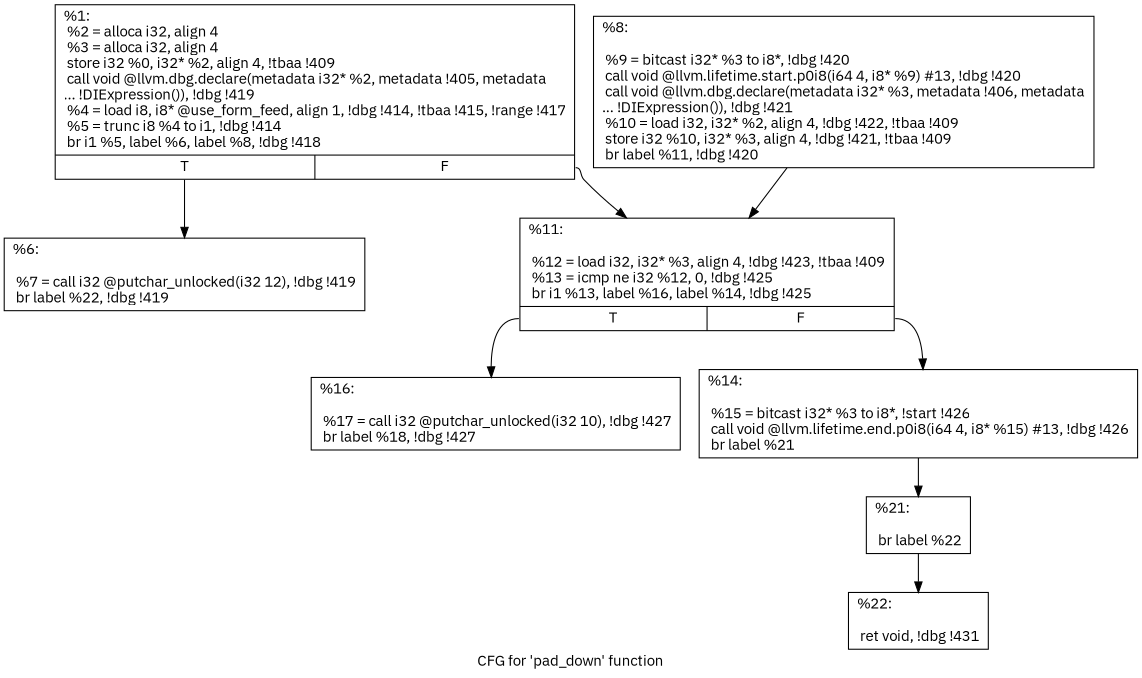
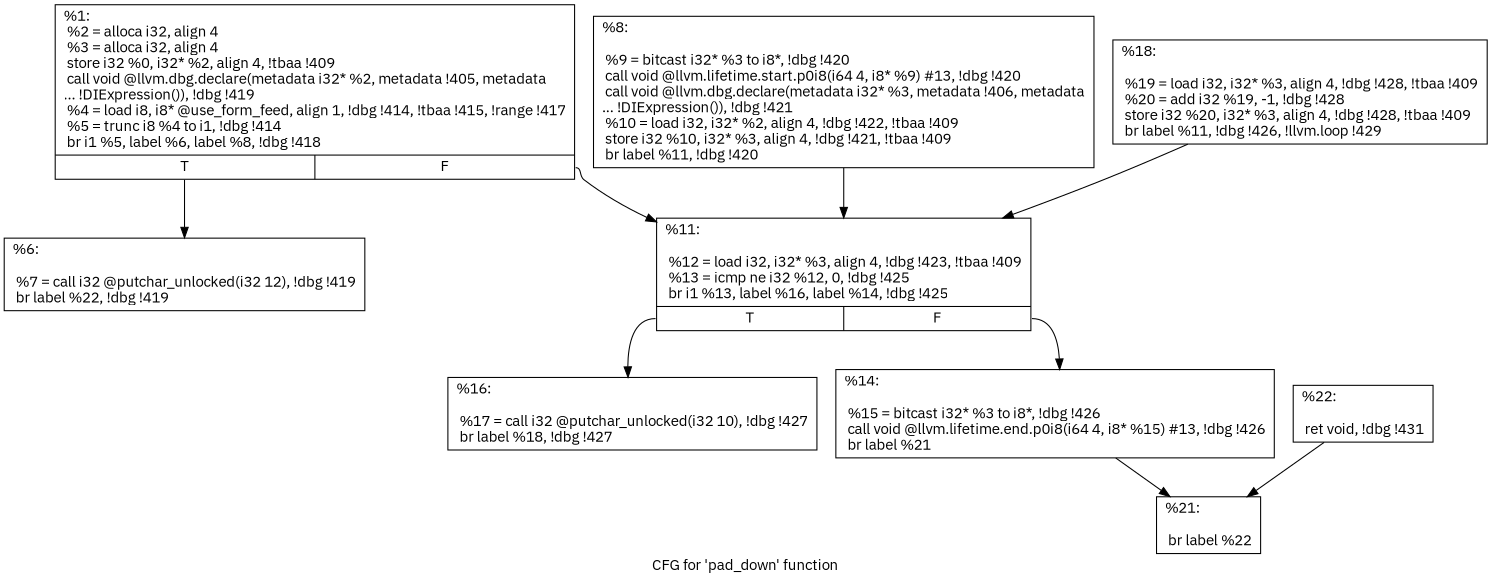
  digraph {
    fontname="IBM Plex Sans"
    label="CFG for 'pad_down' function"
    node [fontname="IBM Plex Sans" shape=record]
    edge [fontname="IBM Plex Sans"]
    n1 [label="{%1:\l  %2 = alloca i32, align 4\l  %3 = alloca i32, align 4\l  store i32 %0, i32* %2, align 4, !tbaa !409\l  call void @llvm.dbg.declare(metadata i32* %2, metadata !405, metadata\l... !DIExpression()), !dbg !419\l  %4 = load i8, i8* @use_form_feed, align 1, !dbg !414, !tbaa !415, !range !417\l  %5 = trunc i8 %4 to i1, !dbg !414\l  br i1 %5, label %6, label %8, !dbg !418\l|{<s0>T|<s1>F}}"]
    n2 [label="{%6:\l\l  %7 = call i32 @putchar_unlocked(i32 12), !dbg !419\l  br label %22, !dbg !419\l}"]
    n3 [label="{%11:\l\l  %12 = load i32, i32* %3, align 4, !dbg !423, !tbaa !409\l  %13 = icmp ne i32 %12, 0, !dbg !425\l  br i1 %13, label %16, label %14, !dbg !425\l|{<s0>T|<s1>F}}"]
    n4 [label="{%8:\l\l  %9 = bitcast i32* %3 to i8*, !dbg !420\l  call void @llvm.lifetime.start.p0i8(i64 4, i8* %9) #13, !dbg !420\l  call void @llvm.dbg.declare(metadata i32* %3, metadata !406, metadata\l... !DIExpression()), !dbg !421\l  %10 = load i32, i32* %2, align 4, !dbg !422, !tbaa !409\l  store i32 %10, i32* %3, align 4, !dbg !421, !tbaa !409\l  br label %11, !dbg !420\l}"]
    n5 [label="{%22:\l\l  ret void, !dbg !431\l}"]
    n6 [label="{%16:\l\l  %17 = call i32 @putchar_unlocked(i32 10), !dbg !427\l  br label %18, !dbg !427\l}"]
-   n7 [label="{%14:\l\l  %15 = bitcast i32* %3 to i8*, !start !426\l  call void @llvm.lifetime.end.p0i8(i64 4, i8* %15) #13, !dbg !426\l  br label %21\l}"]
+   n7 [label="{%14:\l\l  %15 = bitcast i32* %3 to i8*, !dbg !426\l  call void @llvm.lifetime.end.p0i8(i64 4, i8* %15) #13, !dbg !426\l  br label %21\l}"]
    n8 [label="{%21:\l\l  br label %22\l}"]
+   n9 [label="{%18:\l\l  %19 = load i32, i32* %3, align 4, !dbg !428, !tbaa !409\l  %20 = add i32 %19, -1, !dbg !428\l  store i32 %20, i32* %3, align 4, !dbg !428, !tbaa !409\l  br label %11, !dbg !426, !llvm.loop !429\l}"]
    n1 -> n2 [tailport=s0]
    n1 -> n3 [tailport=s1]
    n3 -> n6 [tailport=s0]
    n3 -> n7 [tailport=s1]
    n4 -> n3
    n7 -> n8
-   n8 -> n5
+   n5 -> n8
+   n9 -> n3
  }
